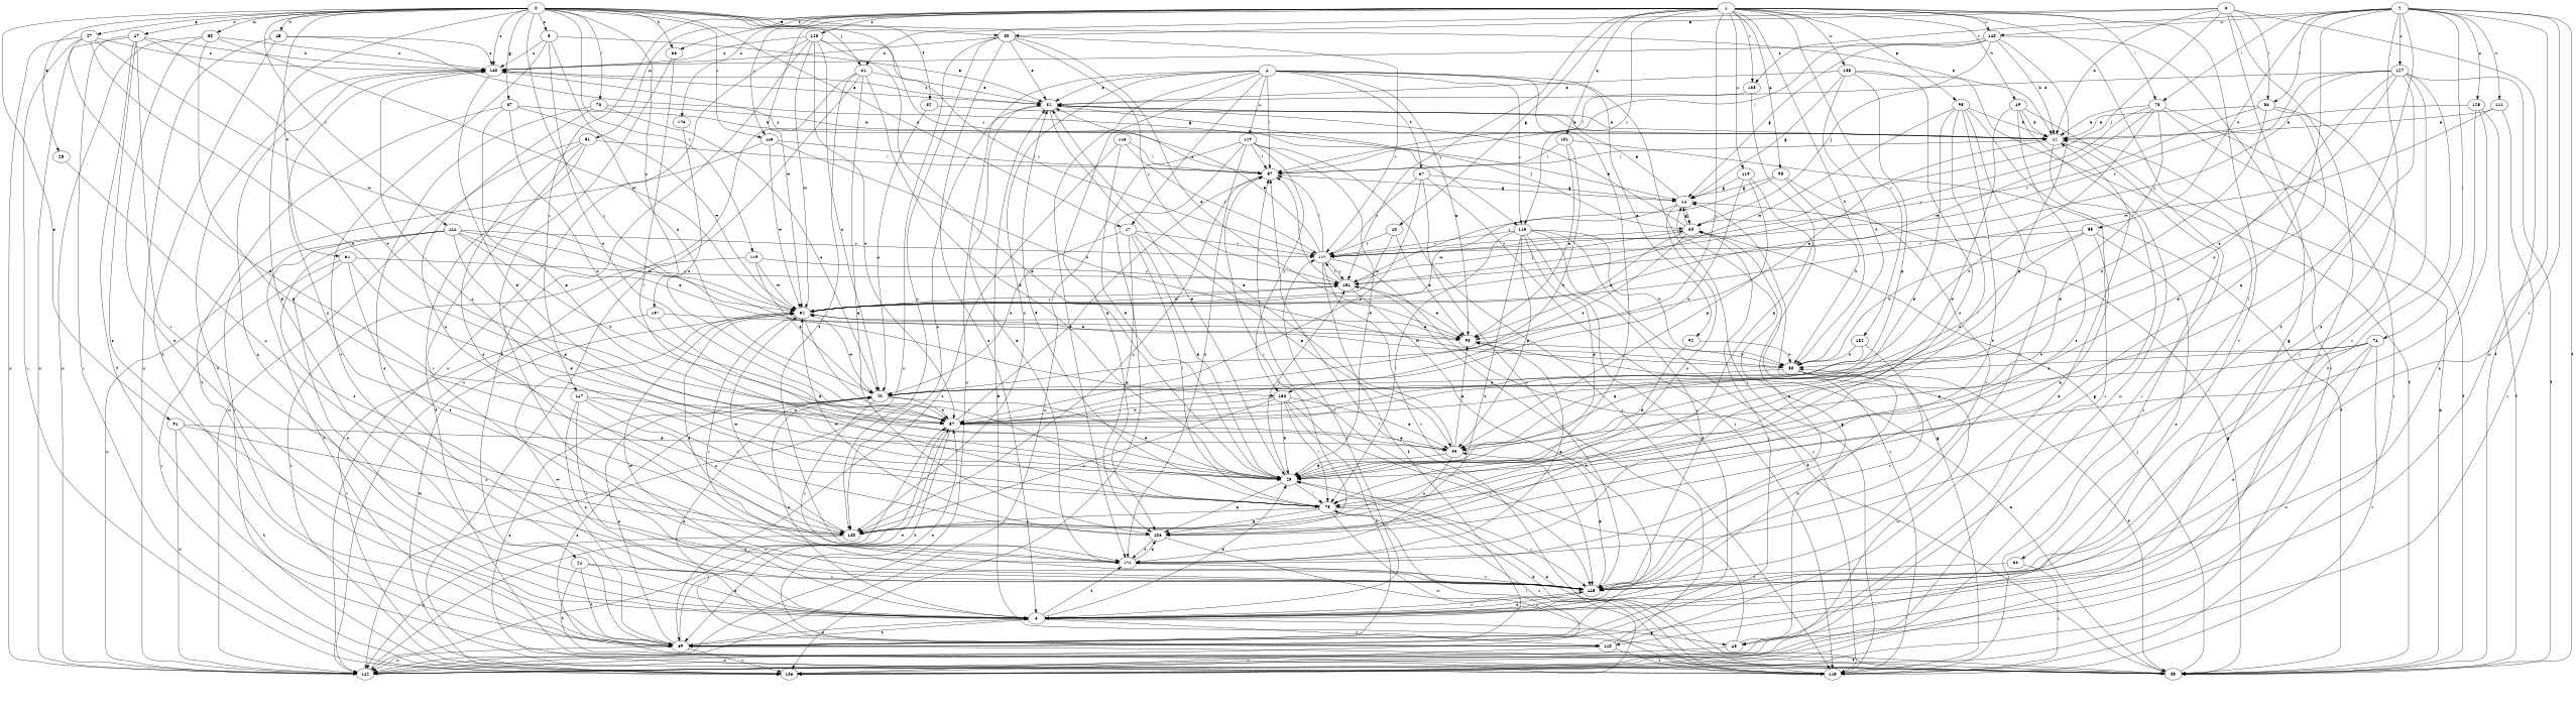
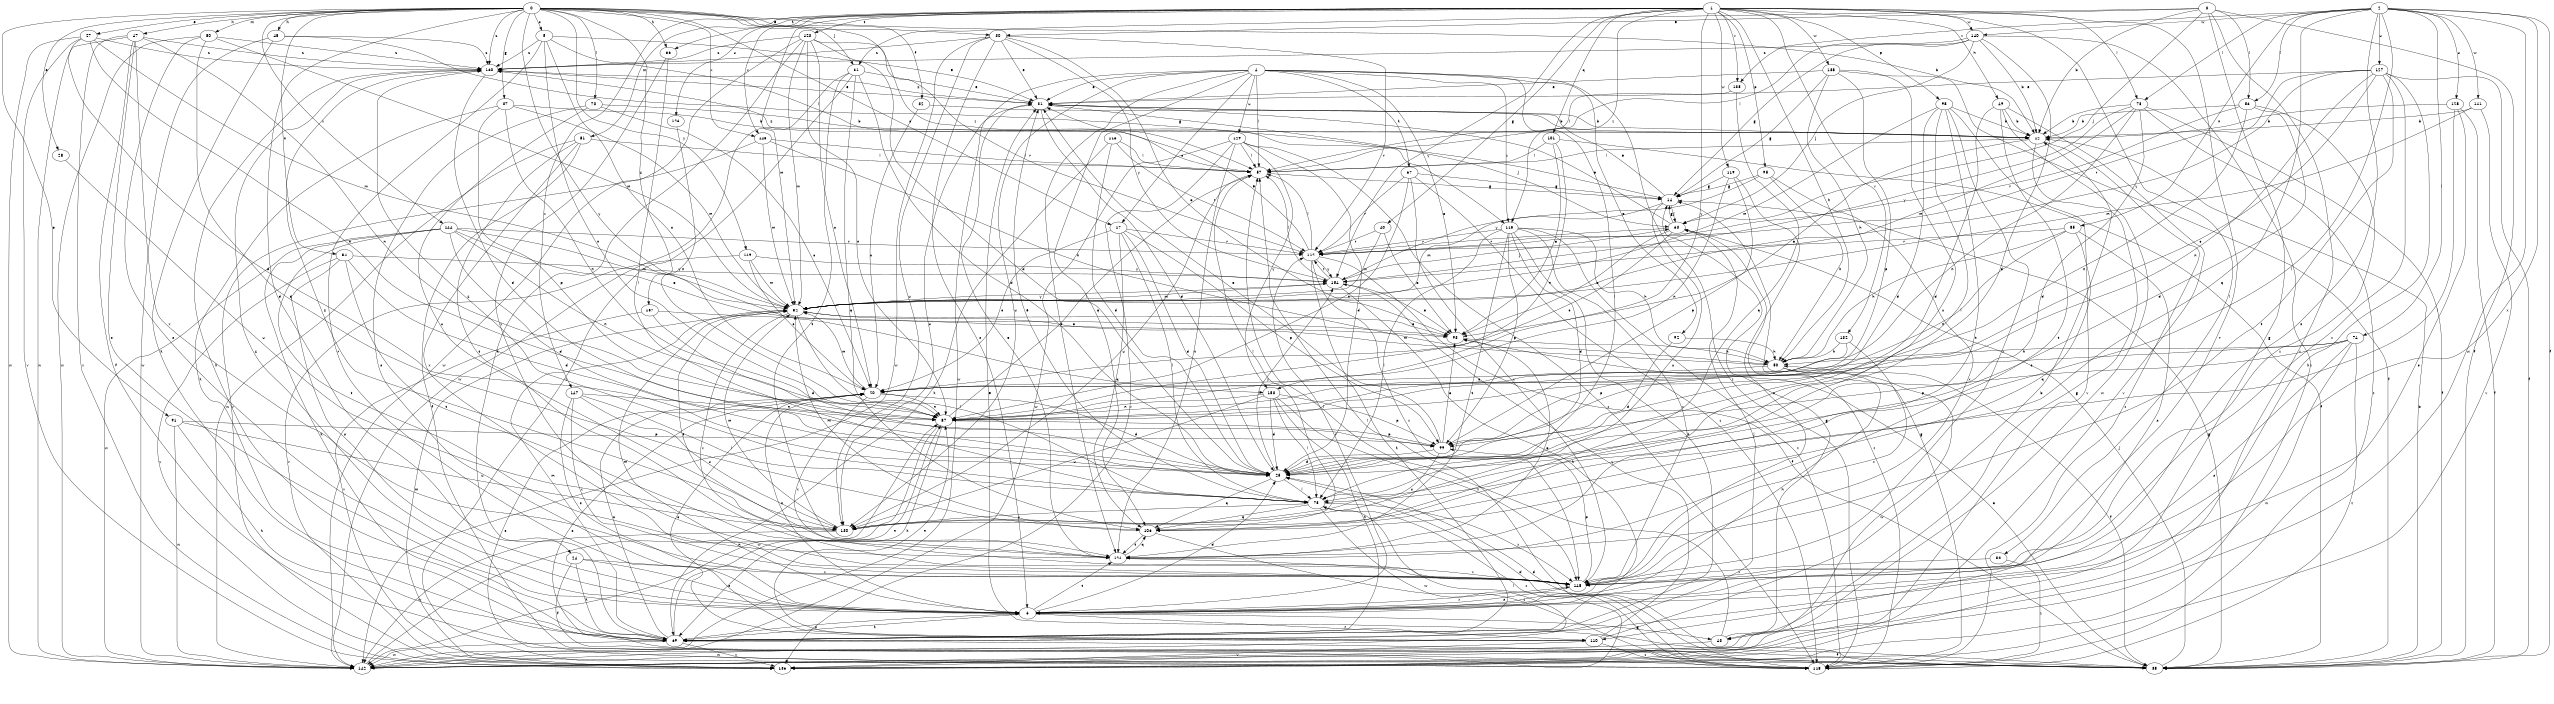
  strict digraph {
    fontname=Lato
    node [fontname=Lato]
    edge [fontname=Lato]
    0
    5
    12
    17
    24
    27
    28
    30
    32
    n10 [label=37]
    47
    48
    61
    66
    70
    80
    84
    91
    115
    144
    145
    149
    153
    157
    160
    110
    31
    57
    20
    87
    43
    93
    118
    75
    106
    25
    112
    99
    6
    38
    148
    69
    82
    142
    136
    130
    154
    n48 [label=14]
    124
    50
    1
    40
    49
    53
    73
    81
    95
    98
    101
-   123
+   123 [label=423]
    126
    132
    135
    138
    n65 [label=119]
    140
    147
    63
    2
    56
    74
    85
    127
    128
    141
    3
    4
    67
    92
    129
    116
    0 -> 5 [label=a]
    0 -> 12 [label=b]
    0 -> 17 [label=c]
    0 -> 24 [label=d]
    0 -> 27 [label=e]
    0 -> 28 [label=e]
    0 -> 30 [label=e]
    0 -> 32 [label=f]
    0 -> n10 [label=g]
    0 -> 47 [label=h]
    0 -> 48 [label=h]
    0 -> 61 [label=j]
    0 -> 66 [label=k]
    0 -> 70 [label=l]
    0 -> 80 [label=m]
    0 -> 84 [label=n]
    0 -> 91 [label=o]
    0 -> 115 [label=s]
    0 -> 144 [label=x]
    0 -> 145 [label=x]
    0 -> 149 [label=y]
    0 -> 153 [label=y]
    0 -> 157 [label=z]
    0 -> 160 [label=z]
    5 -> 160 [label=z]
    5 -> 110 [label=r]
    5 -> 31 [label=e]
+   5 -> 57 [label=i]
    5 -> 20 [label=c]
    5 -> 87 [label=n]
    12 -> 57 [label=i]
    12 -> 43 [label=g]
    12 -> 93 [label=o]
    12 -> 118 [label=s]
    17 -> 20 [label=c]
    17 -> 75 [label=l]
    17 -> 106 [label=q]
    17 -> 25 [label=d]
    17 -> 112 [label=r]
    17 -> 99 [label=p]
    24 -> 6 [label=a]
    24 -> 38 [label=f]
    24 -> 148 [label=x]
    24 -> 69 [label=k]
    27 -> 160 [label=z]
    27 -> 87 [label=n]
    27 -> 25 [label=d]
    27 -> 82 [label=m]
    27 -> 142 [label=w]
    27 -> 136 [label=v]
    28 -> 130 [label=u]
    30 -> 160 [label=z]
    30 -> 31 [label=e]
    30 -> 93 [label=o]
    30 -> 112 [label=r]
    30 -> 6 [label=a]
    30 -> 142 [label=w]
    30 -> 130 [label=u]
    30 -> 154 [label=y]
    32 -> 12 [label=b]
    32 -> 20 [label=c]
    n10 -> 12 [label=b]
    n10 -> 87 [label=n]
    n10 -> 99 [label=p]
    n10 -> 69 [label=k]
    n10 -> 82 [label=m]
    47 -> 160 [label=z]
    47 -> 87 [label=n]
    47 -> 6 [label=a]
    47 -> 38 [label=f]
    47 -> 148 [label=x]
    47 -> 142 [label=w]
    47 -> 136 [label=v]
    48 -> 160 [label=z]
    48 -> 69 [label=k]
    48 -> 142 [label=w]
    48 -> n48 [label=g]
    61 -> 31 [label=e]
    61 -> 118 [label=s]
    61 -> 106 [label=q]
    61 -> 25 [label=d]
    61 -> 142 [label=w]
    61 -> 124 [label=t]
    66 -> 75 [label=l]
    66 -> 148 [label=x]
    70 -> 12 [label=b]
    70 -> 20 [label=c]
    70 -> 6 [label=a]
    70 -> 130 [label=u]
    80 -> 160 [label=z]
    80 -> 106 [label=q]
    80 -> 6 [label=a]
    80 -> 82 [label=m]
    80 -> 142 [label=w]
    84 -> 25 [label=d]
    84 -> 6 [label=a]
    84 -> 136 [label=v]
    84 -> 154 [label=y]
    84 -> 124 [label=t]
    91 -> 99 [label=p]
    91 -> 69 [label=k]
    91 -> 142 [label=w]
    91 -> 130 [label=u]
    115 -> 118 [label=s]
    115 -> 75 [label=l]
    115 -> 25 [label=d]
    115 -> 112 [label=r]
    115 -> 99 [label=p]
    115 -> 148 [label=x]
    115 -> 69 [label=k]
    115 -> 124 [label=t]
    115 -> 50 [label=h]
    144 -> 87 [label=n]
    144 -> 93 [label=o]
    144 -> 25 [label=d]
    144 -> 112 [label=r]
    144 -> 69 [label=k]
    144 -> 82 [label=m]
    144 -> 142 [label=w]
    144 -> 124 [label=t]
    145 -> 57 [label=i]
    145 -> 82 [label=m]
    145 -> 136 [label=v]
    145 -> 50 [label=h]
    149 -> 20 [label=c]
    149 -> 82 [label=m]
    149 -> 136 [label=v]
    149 -> 154 [label=y]
    153 -> 87 [label=n]
    153 -> 75 [label=l]
    153 -> 25 [label=d]
    153 -> 99 [label=p]
    153 -> 148 [label=x]
    153 -> 69 [label=k]
    153 -> 130 [label=u]
    157 -> 93 [label=o]
    157 -> 25 [label=d]
    157 -> 136 [label=v]
    160 -> 31 [label=e]
    160 -> 25 [label=d]
    160 -> 69 [label=k]
    110 -> 12 [label=b]
    110 -> 20 [label=c]
    110 -> 87 [label=n]
    110 -> 118 [label=s]
    110 -> 136 [label=v]
    110 -> 154 [label=y]
    31 -> 12 [label=b]
    31 -> 160 [label=z]
    31 -> 25 [label=d]
    31 -> 130 [label=u]
    31 -> 63 [label=j]
    57 -> 160 [label=z]
    57 -> 130 [label=u]
    57 -> n48 [label=g]
    20 -> 87 [label=n]
    20 -> 25 [label=d]
    20 -> 6 [label=a]
    20 -> 148 [label=x]
    20 -> 82 [label=m]
    87 -> 57 [label=i]
    87 -> 99 [label=p]
    87 -> 69 [label=k]
    87 -> 142 [label=w]
    43 -> 57 [label=i]
    43 -> 142 [label=w]
    43 -> n48 [label=g]
    93 -> 50 [label=h]
    118 -> 20 [label=c]
    118 -> 75 [label=l]
    118 -> 25 [label=d]
    118 -> 82 [label=m]
    118 -> n48 [label=g]
    75 -> 160 [label=z]
    75 -> 31 [label=e]
    75 -> 118 [label=s]
    75 -> 106 [label=q]
    75 -> 148 [label=x]
    75 -> 142 [label=w]
    75 -> 130 [label=u]
    106 -> 57 [label=i]
    106 -> 118 [label=s]
    106 -> 82 [label=m]
    106 -> 124 [label=t]
    25 -> 75 [label=l]
    25 -> 106 [label=q]
    25 -> 154 [label=y]
    112 -> 31 [label=e]
    112 -> 57 [label=i]
    112 -> 38 [label=f]
    112 -> 148 [label=x]
    112 -> 69 [label=k]
    112 -> 154 [label=y]
    99 -> 31 [label=e]
    99 -> 93 [label=o]
    99 -> 25 [label=d]
    99 -> 130 [label=u]
    6 -> 160 [label=z]
    6 -> 110 [label=r]
    6 -> 43 [label=g]
    6 -> 25 [label=d]
    6 -> 112 [label=r]
    6 -> 148 [label=x]
    6 -> 69 [label=k]
    6 -> 82 [label=m]
    6 -> 124 [label=t]
    6 -> 50 [label=h]
    38 -> 12 [label=b]
    38 -> 31 [label=e]
    38 -> 20 [label=c]
    38 -> 93 [label=o]
    38 -> 25 [label=d]
    38 -> n48 [label=g]
    38 -> 63 [label=j]
    148 -> 99 [label=p]
    148 -> 6 [label=a]
    69 -> 20 [label=c]
    69 -> 87 [label=n]
    69 -> 6 [label=a]
    69 -> 38 [label=f]
    69 -> 82 [label=m]
    69 -> 142 [label=w]
    69 -> 136 [label=v]
    69 -> 63 [label=j]
    82 -> 93 [label=o]
    82 -> 75 [label=l]
    82 -> 148 [label=x]
    82 -> 154 [label=y]
    82 -> 124 [label=t]
    142 -> 87 [label=n]
    136 -> 57 [label=i]
    130 -> 160 [label=z]
    130 -> 82 [label=m]
    130 -> 142 [label=w]
    154 -> 57 [label=i]
    154 -> 93 [label=o]
    154 -> 112 [label=r]
    154 -> 69 [label=k]
    154 -> 82 [label=m]
    154 -> 63 [label=j]
    n48 -> 31 [label=e]
    n48 -> 82 [label=m]
    n48 -> 130 [label=u]
    n48 -> 63 [label=j]
    124 -> 31 [label=e]
    124 -> 93 [label=o]
    124 -> 106 [label=q]
    124 -> 148 [label=x]
    50 -> 20 [label=c]
    50 -> 38 [label=f]
    50 -> 82 [label=m]
    50 -> 142 [label=w]
    1 -> 66 [label=k]
    1 -> 115 [label=s]
    1 -> 145 [label=x]
    1 -> 153 [label=y]
    1 -> 110 [label=r]
    1 -> 82 [label=m]
    1 -> 154 [label=y]
    1 -> 50 [label=h]
    1 -> 40 [label=g]
    1 -> 49 [label=h]
    1 -> 53 [label=i]
    1 -> 73 [label=l]
    1 -> 81 [label=m]
    1 -> 95 [label=p]
    1 -> 98 [label=p]
    1 -> 101 [label=q]
    1 -> 123 [label=t]
    1 -> 126 [label=u]
    1 -> 132 [label=v]
    1 -> 135 [label=v]
    1 -> 138 [label=w]
    1 -> n65 [label=w]
    1 -> 140 [label=w]
    1 -> 147 [label=x]
    40 -> 93 [label=o]
    40 -> 112 [label=r]
    40 -> 82 [label=m]
    49 -> 12 [label=b]
    49 -> 25 [label=d]
    49 -> 142 [label=w]
    49 -> 136 [label=v]
    49 -> 124 [label=t]
    53 -> 118 [label=s]
    53 -> 148 [label=x]
    73 -> 12 [label=b]
    73 -> 87 [label=n]
    73 -> 118 [label=s]
    73 -> 25 [label=d]
    73 -> 38 [label=f]
    73 -> 82 [label=m]
    73 -> 154 [label=y]
    81 -> 57 [label=i]
    81 -> 38 [label=f]
    81 -> 148 [label=x]
    81 -> 142 [label=w]
    81 -> 124 [label=t]
    95 -> 148 [label=x]
    95 -> 154 [label=y]
    95 -> n48 [label=g]
    95 -> 50 [label=h]
    98 -> 12 [label=b]
    98 -> 75 [label=l]
    98 -> 25 [label=d]
    98 -> 148 [label=x]
    98 -> 82 [label=m]
    98 -> 136 [label=v]
    98 -> 124 [label=t]
    101 -> 57 [label=i]
    101 -> 87 [label=n]
    101 -> 93 [label=o]
    101 -> 38 [label=f]
    123 -> 160 [label=z]
    123 -> 20 [label=c]
    123 -> 87 [label=n]
    123 -> 25 [label=d]
    123 -> 112 [label=r]
    123 -> 69 [label=k]
    123 -> 82 [label=m]
    123 -> 142 [label=w]
    126 -> 87 [label=n]
    132 -> 99 [label=p]
    132 -> 148 [label=x]
    132 -> 50 [label=h]
    135 -> 57 [label=i]
    135 -> 106 [label=q]
    138 -> 31 [label=e]
    138 -> 99 [label=p]
    138 -> 38 [label=f]
    138 -> 130 [label=u]
    138 -> n48 [label=g]
    138 -> 50 [label=h]
    n65 -> 87 [label=n]
    n65 -> 99 [label=p]
    n65 -> 6 [label=a]
    n65 -> n48 [label=g]
    140 -> 12 [label=b]
    140 -> 160 [label=z]
    140 -> 57 [label=i]
    140 -> 25 [label=d]
    140 -> 136 [label=v]
    140 -> n48 [label=g]
    140 -> 63 [label=j]
    147 -> 87 [label=n]
    147 -> 75 [label=l]
    147 -> 6 [label=a]
    147 -> 148 [label=x]
    147 -> 130 [label=u]
    63 -> 31 [label=e]
    63 -> 20 [label=c]
    63 -> 93 [label=o]
    63 -> 118 [label=s]
    63 -> 112 [label=r]
    63 -> n48 [label=g]
    2 -> 75 [label=l]
    2 -> 106 [label=q]
    2 -> 6 [label=a]
    2 -> 38 [label=f]
    2 -> 148 [label=x]
    2 -> 142 [label=w]
    2 -> 73 [label=l]
    2 -> 135 [label=v]
    2 -> 140 [label=w]
    2 -> 56 [label=i]
    2 -> 74 [label=l]
    2 -> 85 [label=n]
    2 -> 127 [label=u]
    2 -> 128 [label=u]
    2 -> 141 [label=w]
    56 -> 12 [label=b]
    56 -> 87 [label=n]
    56 -> 25 [label=d]
    56 -> 112 [label=r]
    56 -> 148 [label=x]
    74 -> 20 [label=c]
    74 -> 118 [label=s]
    74 -> 99 [label=p]
    74 -> 6 [label=a]
    74 -> 142 [label=w]
    74 -> 50 [label=h]
    85 -> 87 [label=n]
    85 -> 106 [label=q]
    85 -> 112 [label=r]
    85 -> 6 [label=a]
    85 -> 50 [label=h]
    127 -> 31 [label=e]
    127 -> 20 [label=c]
    127 -> 87 [label=n]
    127 -> 112 [label=r]
    127 -> 38 [label=f]
    127 -> 148 [label=x]
    127 -> 69 [label=k]
    127 -> 154 [label=y]
    127 -> 124 [label=t]
    128 -> 12 [label=b]
    128 -> 75 [label=l]
    128 -> 6 [label=a]
    128 -> 38 [label=f]
    141 -> 12 [label=b]
    141 -> 82 [label=m]
    141 -> 136 [label=v]
    3 -> 12 [label=b]
    3 -> 30 [label=e]
    3 -> 61 [label=j]
    3 -> 43 [label=g]
    3 -> 38 [label=f]
    3 -> 136 [label=v]
    3 -> 63 [label=j]
    3 -> 56 [label=i]
    4 -> 17 [label=c]
    4 -> 115 [label=s]
    4 -> 31 [label=e]
    4 -> 57 [label=i]
    4 -> 93 [label=o]
    4 -> 118 [label=s]
    4 -> 75 [label=l]
    4 -> 106 [label=q]
    4 -> 142 [label=w]
    4 -> 130 [label=u]
    4 -> 124 [label=t]
    4 -> 67 [label=k]
    4 -> 92 [label=o]
    4 -> 129 [label=u]
    67 -> 87 [label=n]
    67 -> 118 [label=s]
    67 -> 112 [label=r]
    67 -> 148 [label=x]
    67 -> n48 [label=g]
    92 -> 25 [label=d]
    92 -> 50 [label=h]
    129 -> 153 [label=y]
    129 -> 57 [label=i]
    129 -> 118 [label=s]
    129 -> 25 [label=d]
    129 -> 142 [label=w]
    129 -> 136 [label=v]
    129 -> 124 [label=t]
    116 -> 57 [label=i]
    116 -> 25 [label=d]
    116 -> 112 [label=r]
    116 -> 69 [label=k]
  }
